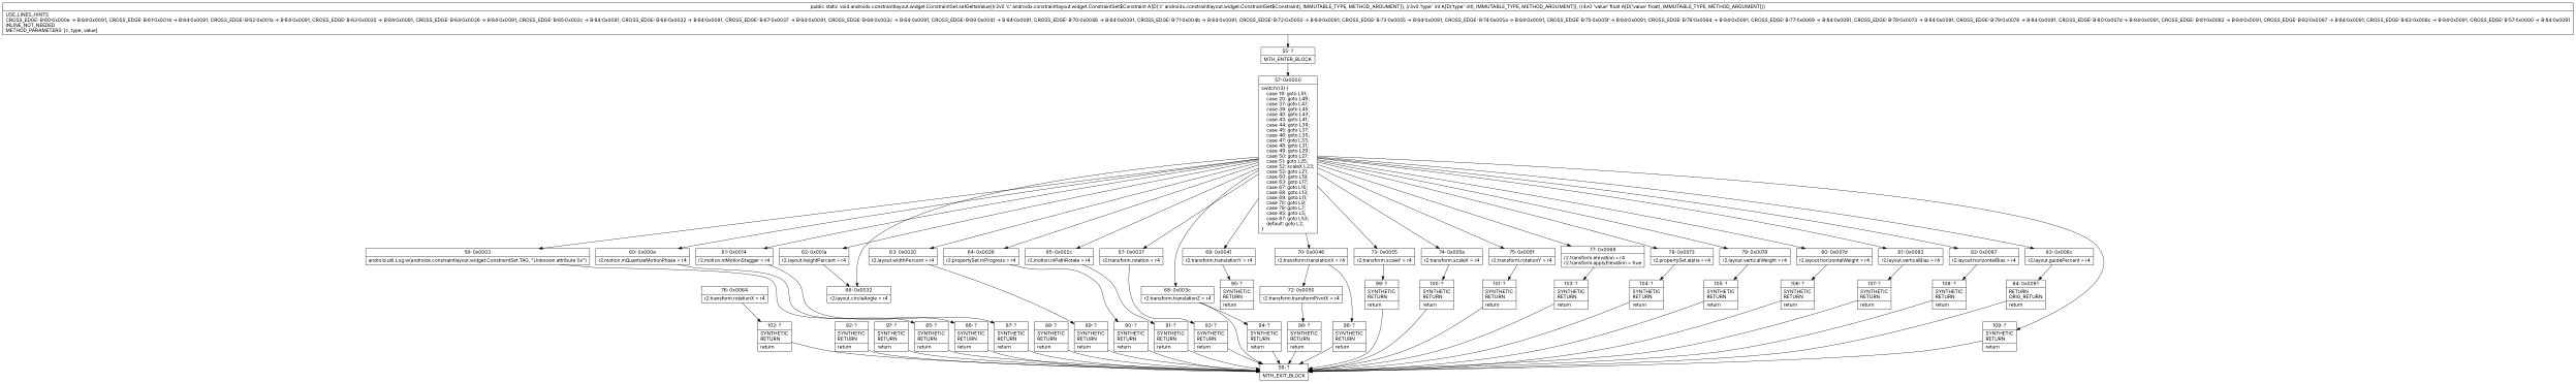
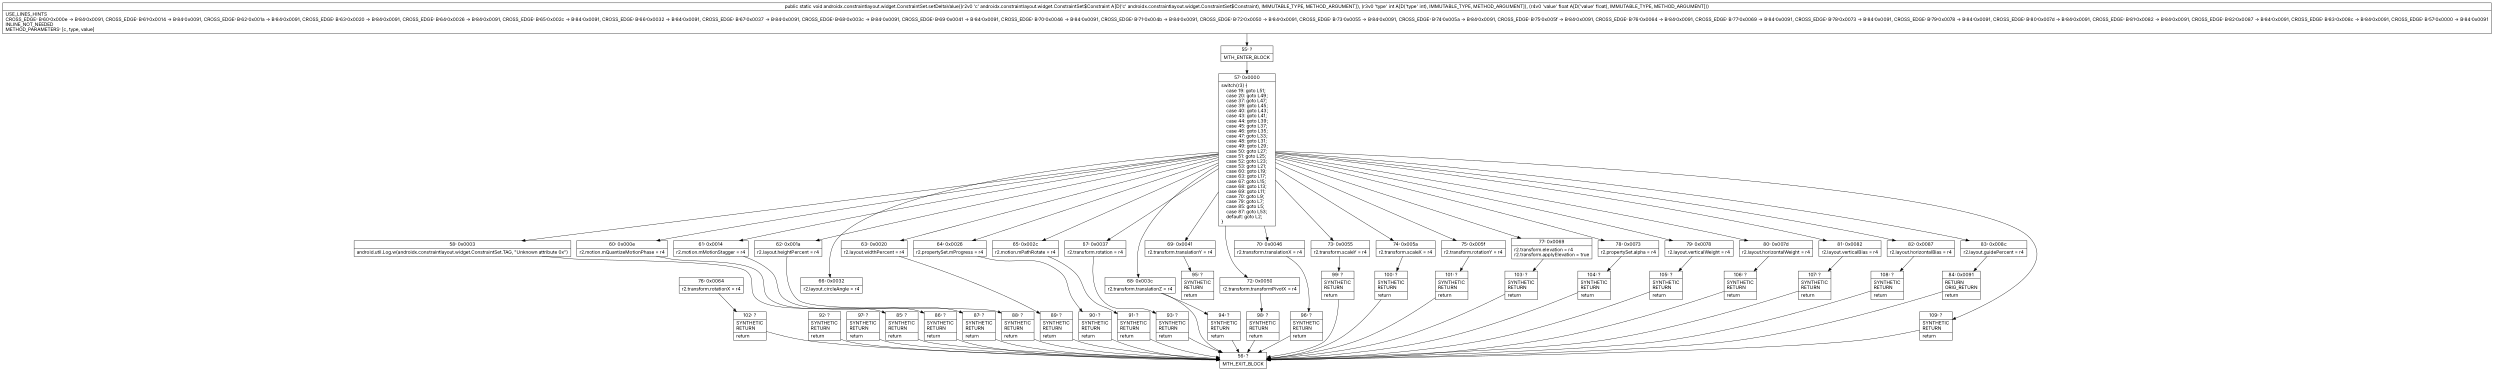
  digraph {
    fontname=Inter
    node [fontname=Inter shape=record]
    edge [fontname=Inter]
    n1 [label="{55\:\ ?|MTH_ENTER_BLOCK\l}"]
-   n2 [label="{57\:\ 0x0000|switch(r3) \{\l    case 19: goto L51;\l    case 20: goto L49;\l    case 37: goto L47;\l    case 39: goto L45;\l    case 40: goto L43;\l    case 43: goto L41;\l    case 44: goto L39;\l    case 45: goto L37;\l    case 46: goto L35;\l    case 47: goto L33;\l    case 48: goto L31;\l    case 49: goto L29;\l    case 50: goto L27;\l    case 51: goto L25;\l    case 52: scaleX L23;\l    case 53: goto L21;\l    case 60: goto L19;\l    case 63: goto L17;\l    case 67: goto L15;\l    case 68: goto L13;\l    case 69: goto L11;\l    case 70: goto L9;\l    case 79: goto L7;\l    case 85: goto L5;\l    case 87: goto L53;\l    default: goto L2;\l\}\l}"]
+   n2 [label="{57\:\ 0x0000|switch(r3) \{\l    case 19: goto L51;\l    case 20: goto L49;\l    case 37: goto L47;\l    case 39: goto L45;\l    case 40: goto L43;\l    case 43: goto L41;\l    case 44: goto L39;\l    case 45: goto L37;\l    case 46: goto L35;\l    case 47: goto L33;\l    case 48: goto L31;\l    case 49: goto L29;\l    case 50: goto L27;\l    case 51: goto L25;\l    case 52: goto L23;\l    case 53: goto L21;\l    case 60: goto L19;\l    case 63: goto L17;\l    case 67: goto L15;\l    case 68: goto L13;\l    case 69: goto L11;\l    case 70: goto L9;\l    case 79: goto L7;\l    case 85: goto L5;\l    case 87: goto L53;\l    default: goto L2;\l\}\l}"]
    n3 [label="{58\:\ 0x0003|android.util.Log.w(androidx.constraintlayout.widget.ConstraintSet.TAG, \"Unknown attribute 0x\")\l}"]
    n4 [label="{60\:\ 0x000e|r2.motion.mQuantizeMotionPhase = r4\l}"]
    n5 [label="{61\:\ 0x0014|r2.motion.mMotionStagger = r4\l}"]
    n6 [label="{62\:\ 0x001a|r2.layout.heightPercent = r4\l}"]
    n7 [label="{63\:\ 0x0020|r2.layout.widthPercent = r4\l}"]
    n8 [label="{64\:\ 0x0026|r2.propertySet.mProgress = r4\l}"]
    n9 [label="{65\:\ 0x002c|r2.motion.mPathRotate = r4\l}"]
    n10 [label="{66\:\ 0x0032|r2.layout.circleAngle = r4\l}"]
    n11 [label="{67\:\ 0x0037|r2.transform.rotation = r4\l}"]
    n12 [label="{68\:\ 0x003c|r2.transform.translationZ = r4\l}"]
    n13 [label="{69\:\ 0x0041|r2.transform.translationY = r4\l}"]
    n14 [label="{70\:\ 0x0046|r2.transform.translationX = r4\l}"]
    n15 [label="{72\:\ 0x0050|r2.transform.transformPivotX = r4\l}"]
    n16 [label="{73\:\ 0x0055|r2.transform.scaleY = r4\l}"]
    n17 [label="{74\:\ 0x005a|r2.transform.scaleX = r4\l}"]
    n18 [label="{75\:\ 0x005f|r2.transform.rotationY = r4\l}"]
    n19 [label="{77\:\ 0x0069|r2.transform.elevation = r4\lr2.transform.applyElevation = true\l}"]
    n20 [label="{78\:\ 0x0073|r2.propertySet.alpha = r4\l}"]
    n21 [label="{79\:\ 0x0078|r2.layout.verticalWeight = r4\l}"]
    n22 [label="{80\:\ 0x007d|r2.layout.horizontalWeight = r4\l}"]
    n23 [label="{81\:\ 0x0082|r2.layout.verticalBias = r4\l}"]
    n24 [label="{82\:\ 0x0087|r2.layout.horizontalBias = r4\l}"]
    n25 [label="{83\:\ 0x008c|r2.layout.guidePercent = r4\l}"]
    n26 [label="{109\:\ ?|SYNTHETIC\lRETURN\l|return\l}"]
    n27 [label="{85\:\ ?|SYNTHETIC\lRETURN\l|return\l}"]
    n28 [label="{86\:\ ?|SYNTHETIC\lRETURN\l|return\l}"]
    n29 [label="{87\:\ ?|SYNTHETIC\lRETURN\l|return\l}"]
    n30 [label="{88\:\ ?|SYNTHETIC\lRETURN\l|return\l}"]
    n31 [label="{89\:\ ?|SYNTHETIC\lRETURN\l|return\l}"]
    n32 [label="{90\:\ ?|SYNTHETIC\lRETURN\l|return\l}"]
    n33 [label="{91\:\ ?|SYNTHETIC\lRETURN\l|return\l}"]
    n34 [label="{93\:\ ?|SYNTHETIC\lRETURN\l|return\l}"]
    n35 [label="{56\:\ ?|MTH_EXIT_BLOCK\l}"]
    n36 [label="{94\:\ ?|SYNTHETIC\lRETURN\l|return\l}"]
    n37 [label="{95\:\ ?|SYNTHETIC\lRETURN\l|return\l}"]
    n38 [label="{96\:\ ?|SYNTHETIC\lRETURN\l|return\l}"]
    n39 [label="{98\:\ ?|SYNTHETIC\lRETURN\l|return\l}"]
    n40 [label="{99\:\ ?|SYNTHETIC\lRETURN\l|return\l}"]
    n41 [label="{100\:\ ?|SYNTHETIC\lRETURN\l|return\l}"]
    n42 [label="{101\:\ ?|SYNTHETIC\lRETURN\l|return\l}"]
    n43 [label="{76\:\ 0x0064|r2.transform.rotationX = r4\l}"]
    n44 [label="{102\:\ ?|SYNTHETIC\lRETURN\l|return\l}"]
    n45 [label="{103\:\ ?|SYNTHETIC\lRETURN\l|return\l}"]
    n46 [label="{104\:\ ?|SYNTHETIC\lRETURN\l|return\l}"]
    n47 [label="{105\:\ ?|SYNTHETIC\lRETURN\l|return\l}"]
    n48 [label="{106\:\ ?|SYNTHETIC\lRETURN\l|return\l}"]
    n49 [label="{107\:\ ?|SYNTHETIC\lRETURN\l|return\l}"]
    n50 [label="{108\:\ ?|SYNTHETIC\lRETURN\l|return\l}"]
    n51 [label="{84\:\ 0x0091|RETURN\lORIG_RETURN\l|return\l}"]
    n52 [label="{92\:\ ?|SYNTHETIC\lRETURN\l|return\l}"]
    n53 [label="{97\:\ ?|SYNTHETIC\lRETURN\l|return\l}"]
    n54 [label="{public static void androidx.constraintlayout.widget.ConstraintSet.setDeltaValue((r2v0 'c' androidx.constraintlayout.widget.ConstraintSet$Constraint A[D('c' androidx.constraintlayout.widget.ConstraintSet$Constraint), IMMUTABLE_TYPE, METHOD_ARGUMENT]), (r3v0 'type' int A[D('type' int), IMMUTABLE_TYPE, METHOD_ARGUMENT]), (r4v0 'value' float A[D('value' float), IMMUTABLE_TYPE, METHOD_ARGUMENT]))  | USE_LINES_HINTS\lCROSS_EDGE: B:60:0x000e \-\> B:84:0x0091, CROSS_EDGE: B:61:0x0014 \-\> B:84:0x0091, CROSS_EDGE: B:62:0x001a \-\> B:84:0x0091, CROSS_EDGE: B:63:0x0020 \-\> B:84:0x0091, CROSS_EDGE: B:64:0x0026 \-\> B:84:0x0091, CROSS_EDGE: B:65:0x002c \-\> B:84:0x0091, CROSS_EDGE: B:66:0x0032 \-\> B:84:0x0091, CROSS_EDGE: B:67:0x0037 \-\> B:84:0x0091, CROSS_EDGE: B:68:0x003c \-\> B:84:0x0091, CROSS_EDGE: B:69:0x0041 \-\> B:84:0x0091, CROSS_EDGE: B:70:0x0046 \-\> B:84:0x0091, CROSS_EDGE: B:71:0x004b \-\> B:84:0x0091, CROSS_EDGE: B:72:0x0050 \-\> B:84:0x0091, CROSS_EDGE: B:73:0x0055 \-\> B:84:0x0091, CROSS_EDGE: B:74:0x005a \-\> B:84:0x0091, CROSS_EDGE: B:75:0x005f \-\> B:84:0x0091, CROSS_EDGE: B:76:0x0064 \-\> B:84:0x0091, CROSS_EDGE: B:77:0x0069 \-\> B:84:0x0091, CROSS_EDGE: B:78:0x0073 \-\> B:84:0x0091, CROSS_EDGE: B:79:0x0078 \-\> B:84:0x0091, CROSS_EDGE: B:80:0x007d \-\> B:84:0x0091, CROSS_EDGE: B:81:0x0082 \-\> B:84:0x0091, CROSS_EDGE: B:82:0x0087 \-\> B:84:0x0091, CROSS_EDGE: B:83:0x008c \-\> B:84:0x0091, CROSS_EDGE: B:57:0x0000 \-\> B:84:0x0091\lINLINE_NOT_NEEDED\lMETHOD_PARAMETERS: [c, type, value]\l}"]
    n1 -> n2
    n2 -> n3
    n2 -> n4
    n2 -> n5
    n2 -> n6
    n2 -> n7
    n2 -> n8
    n2 -> n9
    n2 -> n10
    n2 -> n11
    n2 -> n12
    n2 -> n13
    n2 -> n14
-   n14 -> n15
+   n2 -> n15
    n2 -> n16
    n2 -> n17
    n2 -> n18
    n2 -> n19
    n2 -> n20
    n2 -> n21
    n2 -> n22
    n2 -> n23
    n2 -> n24
    n2 -> n25
    n2 -> n26
    n3 -> n27
    n4 -> n28
    n5 -> n29
-   n6 -> n10
+   n6 -> n30
    n7 -> n31
    n8 -> n32
    n9 -> n33
    n11 -> n34
    n12 -> n35
    n12 -> n36
    n13 -> n37
    n14 -> n38
    n15 -> n39
    n16 -> n40
    n17 -> n41
    n18 -> n42
    n19 -> n45
    n20 -> n46
    n21 -> n47
    n22 -> n48
    n23 -> n49
    n24 -> n50
    n25 -> n51
    n26 -> n35
    n27 -> n35
    n28 -> n35
    n29 -> n35
    n30 -> n35
    n31 -> n35
    n32 -> n35
    n33 -> n35
    n34 -> n35
    n36 -> n35
    n38 -> n35
    n39 -> n35
    n40 -> n35
    n41 -> n35
    n42 -> n35
    n43 -> n44
    n44 -> n35
    n45 -> n35
    n46 -> n35
    n47 -> n35
    n48 -> n35
    n49 -> n35
    n50 -> n35
    n51 -> n35
    n52 -> n35
    n53 -> n35
    n54 -> n1
  }
